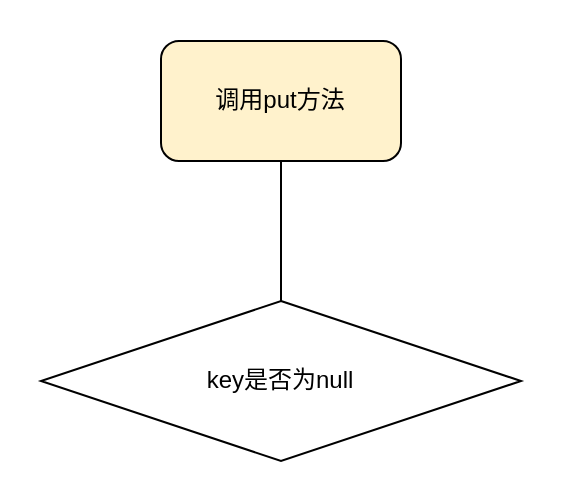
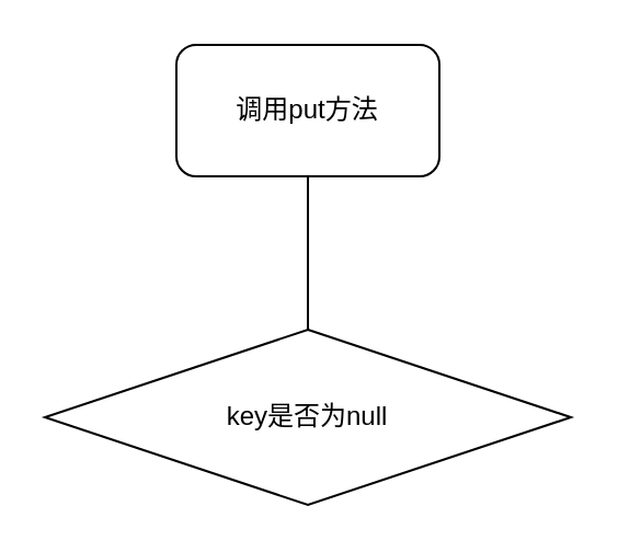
  <mxCell id="0" />
  <mxCell id="1" parent="0" />
  <mxCell id="2" style="edgeStyle=orthogonalEdgeStyle;rounded=0;orthogonalLoop=1;jettySize=auto;html=1;entryX=0.5;entryY=0;entryDx=0;entryDy=0;endArrow=none;" edge="1" parent="1" source="3" target="4"><mxGeometry relative="1" as="geometry" /></mxCell>
- <mxCell id="3" value="调用put方法" style="rounded=1;whiteSpace=wrap;html=1;fillColor=#fff2cc;" vertex="1" parent="1"><mxGeometry x="80" y="20" width="120" height="60" as="geometry" /></mxCell>
+ <mxCell id="3" value="调用put方法" style="rounded=1;whiteSpace=wrap;html=1;" vertex="1" parent="1"><mxGeometry x="80" y="20" width="120" height="60" as="geometry" /></mxCell>
  <mxCell id="4" value="key是否为null" style="rhombus;whiteSpace=wrap;html=1;" vertex="1" parent="1"><mxGeometry x="20" y="150" width="240" height="80" as="geometry" /></mxCell>
